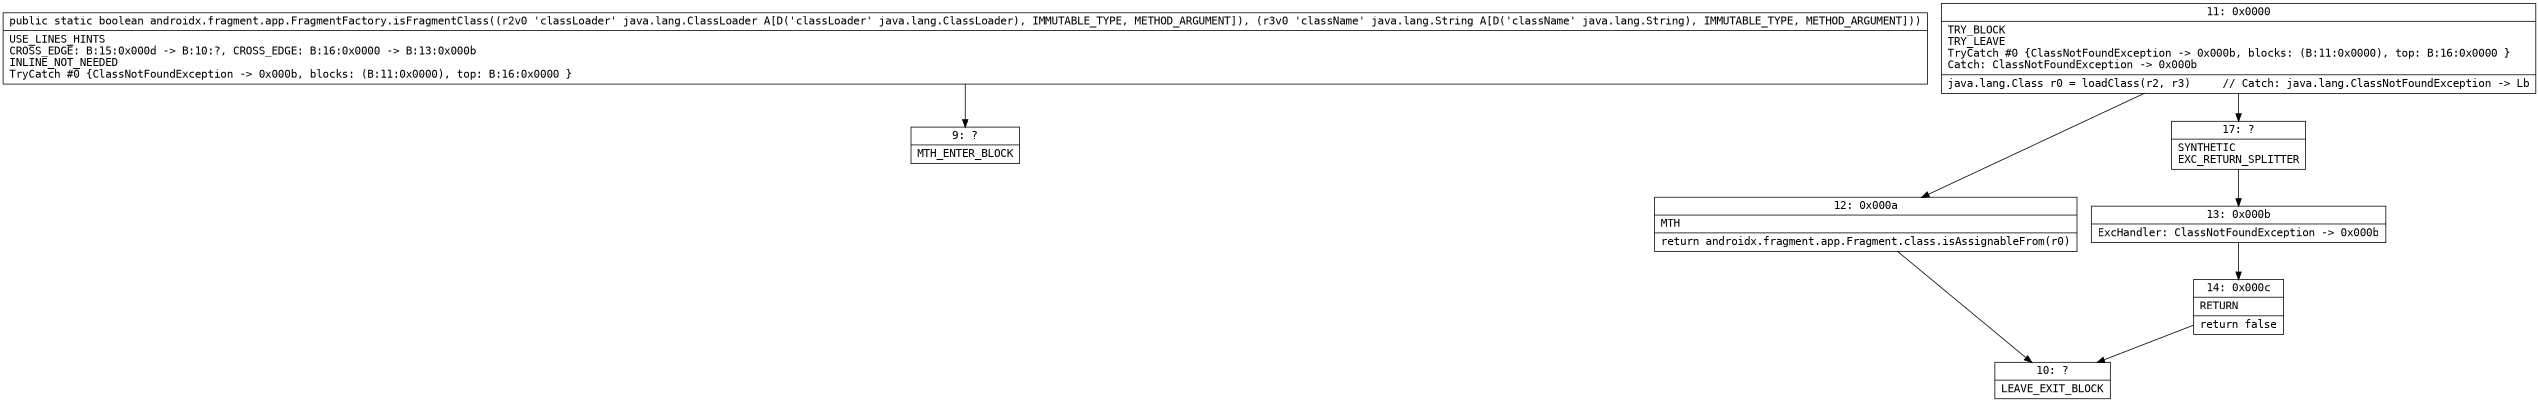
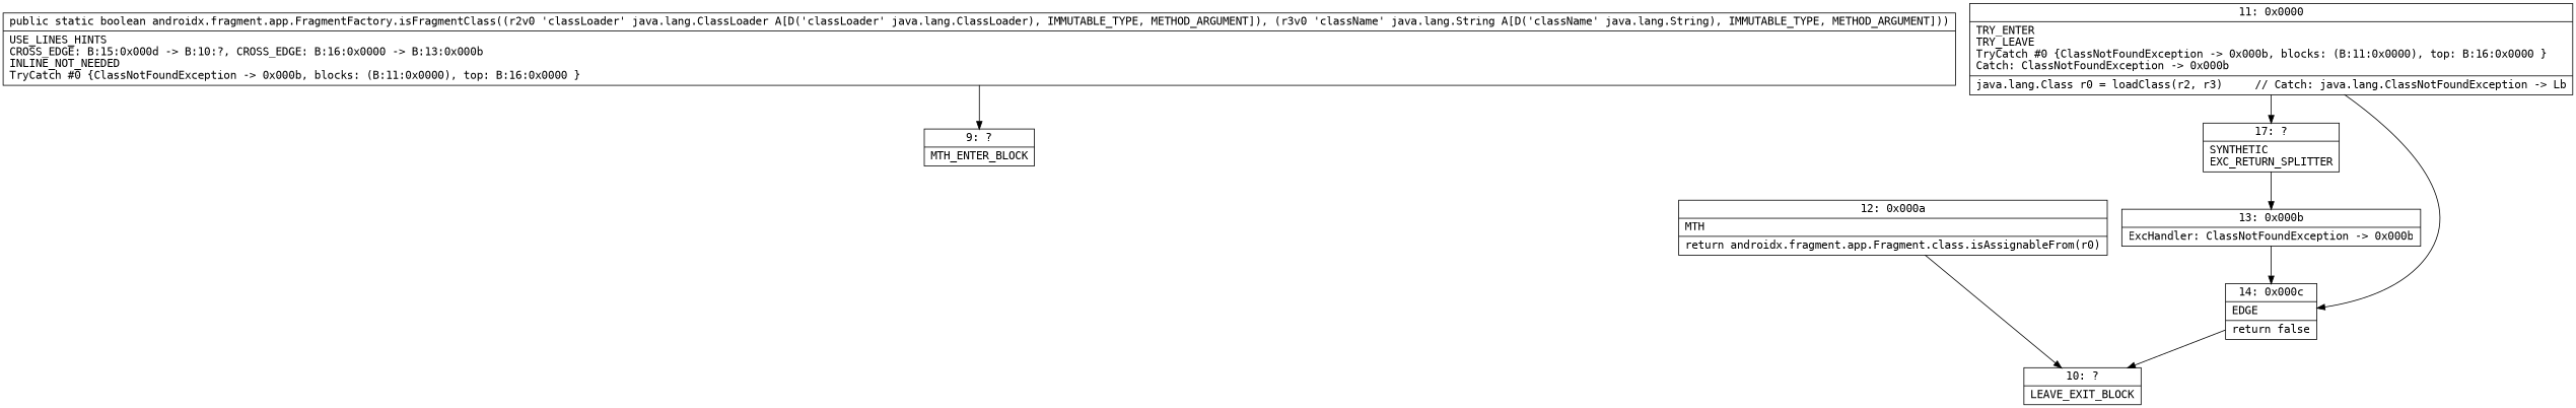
  digraph {
    fontname="DejaVu Sans Mono"
    node [fontname="DejaVu Sans Mono" shape=record]
    edge [fontname="DejaVu Sans Mono"]
    n1 [label="{9\:\ ?|MTH_ENTER_BLOCK\l}"]
-   n2 [label="{11\:\ 0x0000|TRY_BLOCK\lTRY_LEAVE\lTryCatch #0 \{ClassNotFoundException \-\> 0x000b, blocks: (B:11:0x0000), top: B:16:0x0000 \}\lCatch: ClassNotFoundException \-\> 0x000b\l|java.lang.Class r0 = loadClass(r2, r3)     \/\/ Catch: java.lang.ClassNotFoundException \-\> Lb\l}"]
+   n2 [label="{11\:\ 0x0000|TRY_ENTER\lTRY_LEAVE\lTryCatch #0 \{ClassNotFoundException \-\> 0x000b, blocks: (B:11:0x0000), top: B:16:0x0000 \}\lCatch: ClassNotFoundException \-\> 0x000b\l|java.lang.Class r0 = loadClass(r2, r3)     \/\/ Catch: java.lang.ClassNotFoundException \-\> Lb\l}"]
    n3 [label="{12\:\ 0x000a|MTH\l|return androidx.fragment.app.Fragment.class.isAssignableFrom(r0)\l}"]
    n4 [label="{17\:\ ?|SYNTHETIC\lEXC_RETURN_SPLITTER\l}"]
    n5 [label="{13\:\ 0x000b|ExcHandler: ClassNotFoundException \-\> 0x000b\l}"]
-   n6 [label="{14\:\ 0x000c|RETURN\l|return false\l}"]
+   n6 [label="{14\:\ 0x000c|EDGE\l|return false\l}"]
    n7 [label="{10\:\ ?|LEAVE_EXIT_BLOCK\l}"]
    n8 [label="{public static boolean androidx.fragment.app.FragmentFactory.isFragmentClass((r2v0 'classLoader' java.lang.ClassLoader A[D('classLoader' java.lang.ClassLoader), IMMUTABLE_TYPE, METHOD_ARGUMENT]), (r3v0 'className' java.lang.String A[D('className' java.lang.String), IMMUTABLE_TYPE, METHOD_ARGUMENT]))  | USE_LINES_HINTS\lCROSS_EDGE: B:15:0x000d \-\> B:10:?, CROSS_EDGE: B:16:0x0000 \-\> B:13:0x000b\lINLINE_NOT_NEEDED\lTryCatch #0 \{ClassNotFoundException \-\> 0x000b, blocks: (B:11:0x0000), top: B:16:0x0000 \}\l}"]
-   n2 -> n3
+   n2 -> n6
    n2 -> n4
    n3 -> n7
    n4 -> n5
    n5 -> n6
    n6 -> n7
    n8 -> n1
  }
